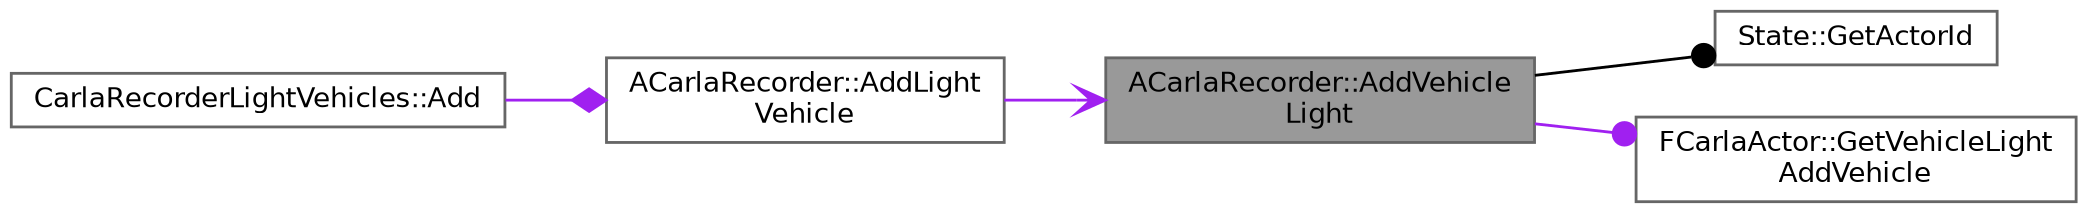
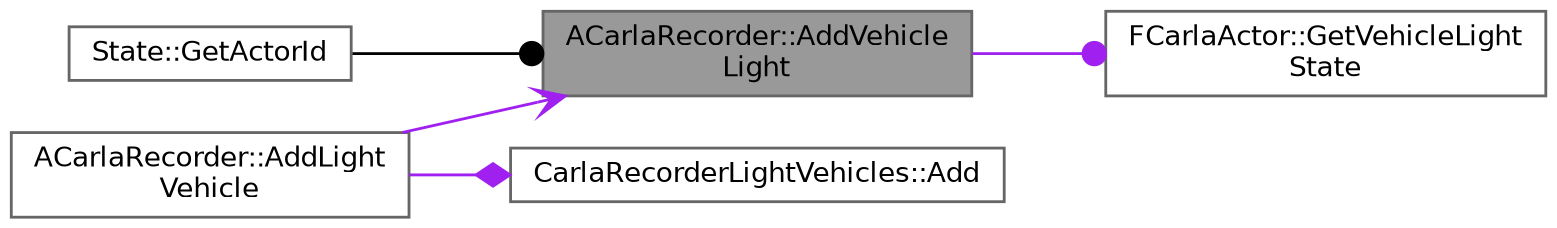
  digraph {
    rankdir=LR
    node [color=grey40 fillcolor=white fontname=Helvetica fontsize=10 shape=box style=filled]
    edge [arrowhead=dot color=purple fontname=Helvetica fontsize=10 labelfontname=Helvetica labelfontsize=10 style=solid]
    n1 [color=gray40 fillcolor=grey60 fontcolor=black height=0.2 label="ACarlaRecorder::AddVehicle\lLight" width=0.4]
    n2 [height=0.2 label="State::GetActorId" width=0.4]
-   n3 [height=0.2 label="FCarlaActor::GetVehicleLight\lAddVehicle" width=0.4]
+   n3 [height=0.2 label="FCarlaActor::GetVehicleLight\lState" width=0.4]
    n4 [height=0.2 label="ACarlaRecorder::AddLight\lVehicle" width=0.4]
    n5 [height=0.2 label="CarlaRecorderLightVehicles::Add" width=0.4]
-   n1 -> n2 [color=black]
+   n2 -> n1 [color=black]
    n1 -> n3
    n4 -> n1 [arrowhead=vee]
-   n5 -> n4 [arrowhead=diamond]
+   n4 -> n5 [arrowhead=diamond]
  }
